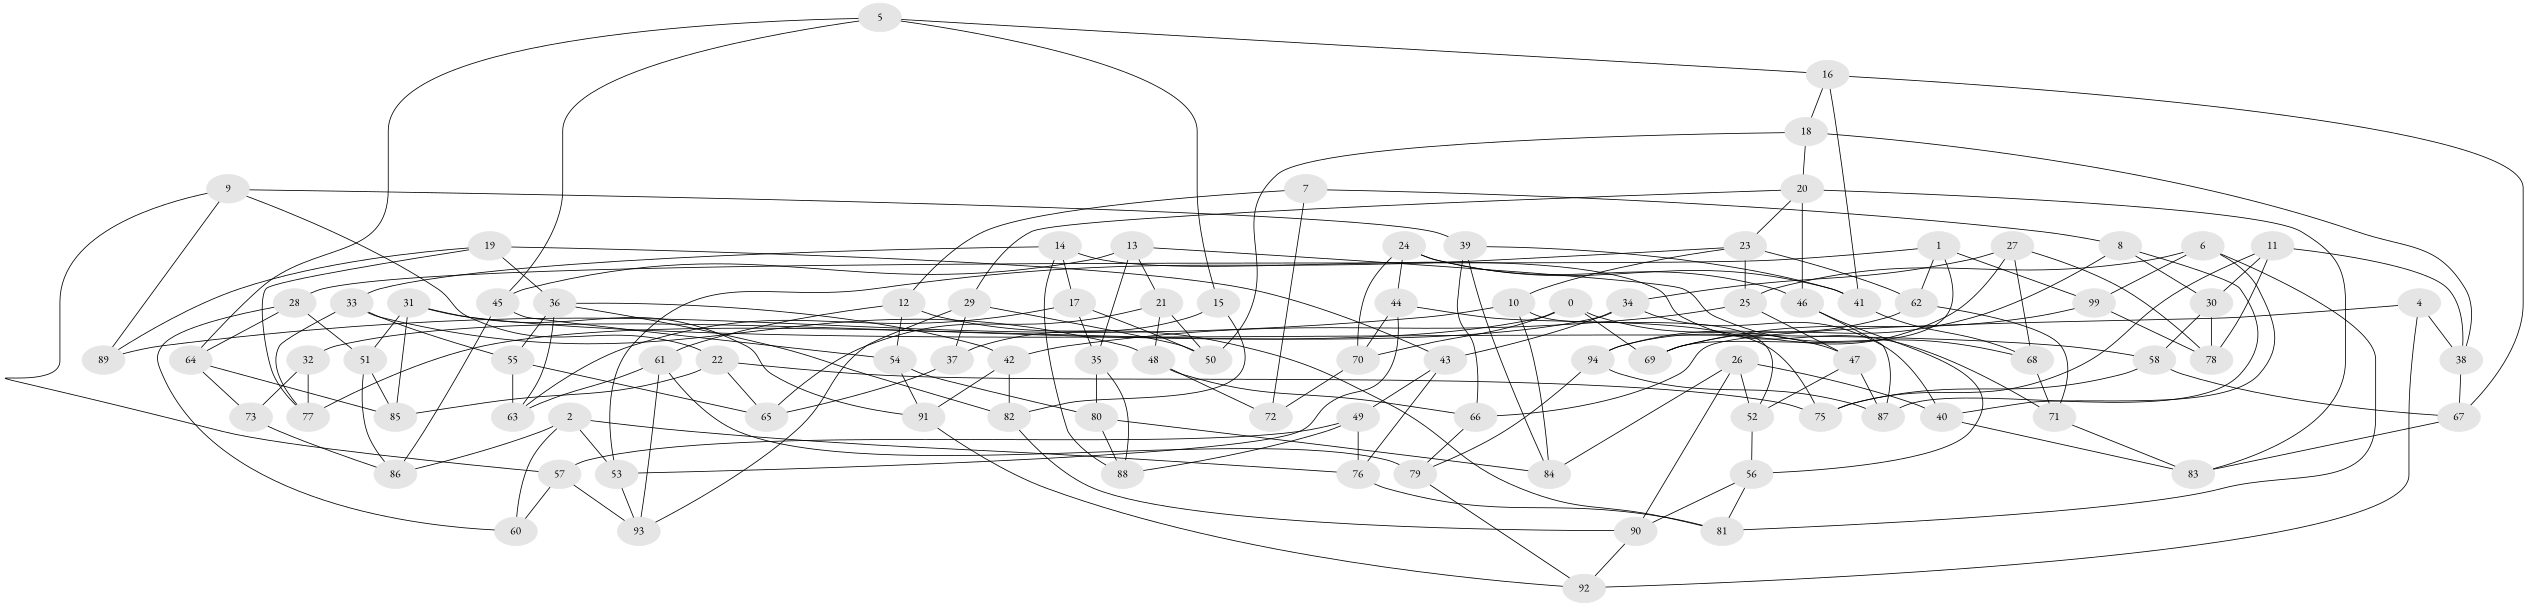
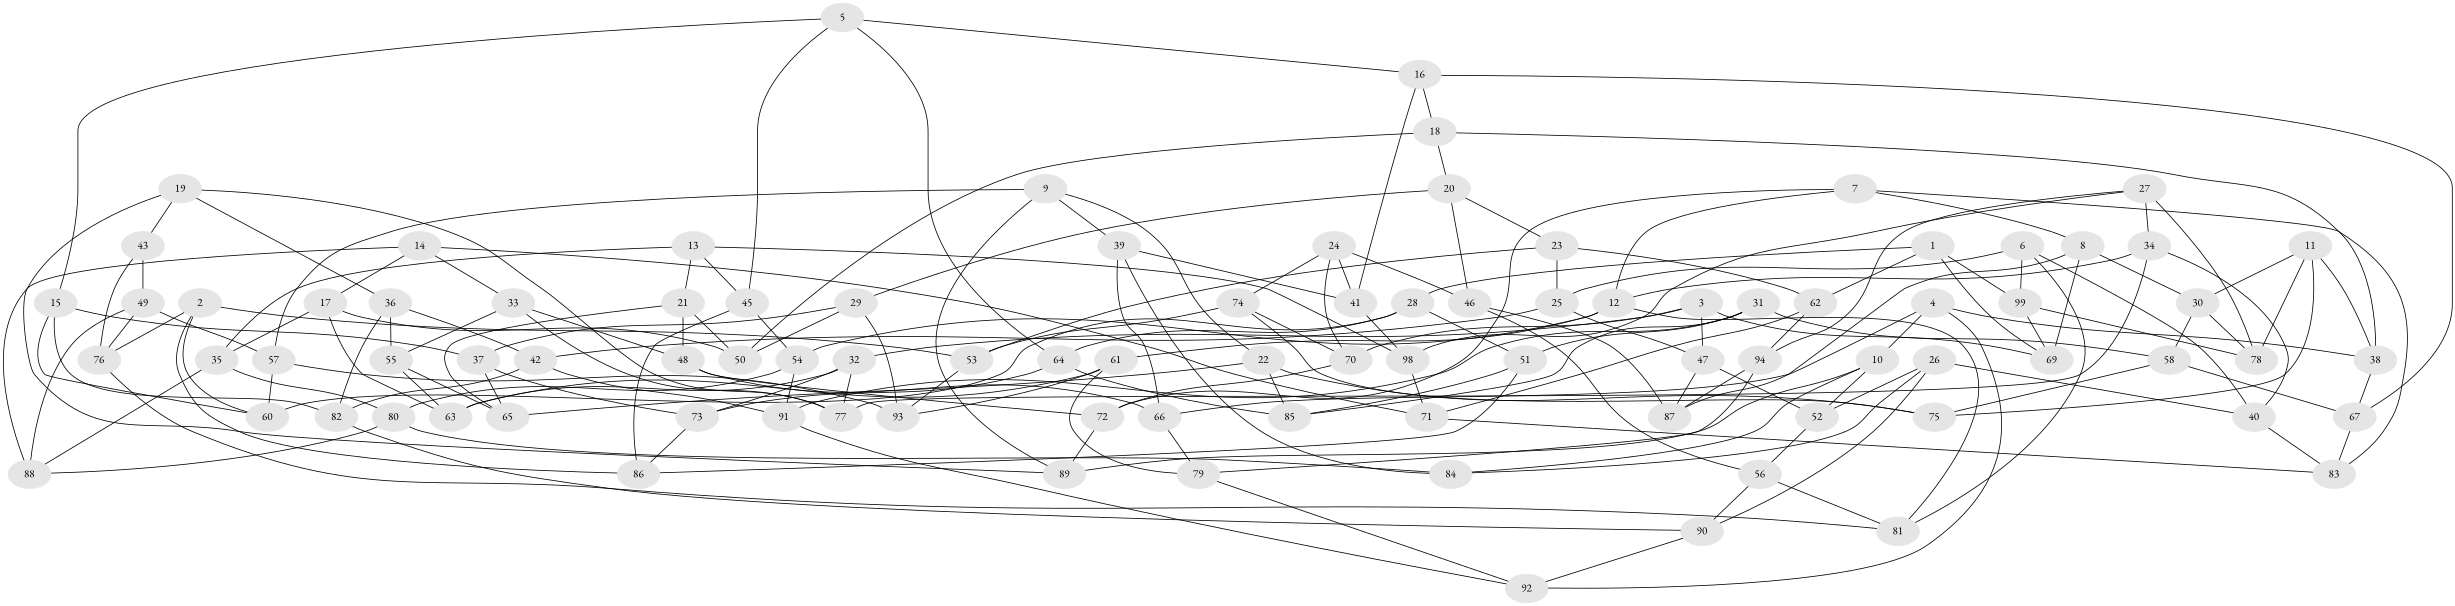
  graph {
    fontname="EB Garamond"
    node [color=gray90 fontname="EB Garamond" style=filled]
    edge [fontname="EB Garamond"]
    1
    28
    n3 [label=99]
    62
    69
    60
    64
    51
    78
    71
    n11 [label=94]
    2
    53
    76
    86
    93
    81
-   3 [label=0]
+   3
    32
    47
    70
    63
    77
    73
    87
    52
    72
    4
    10
    38
    66
    92
    89
    84
    67
    79
    5
    15
    16
    45
    37
    82
    18
    41
    54
    85
    6
    25
    40
    42
    83
    7
    8
    12
    30
    61
    58
    9
    22
    39
    57
    75
    65
    56
    11
    91
    80
    13
    21
    35
-   68
+   68 [label=98]
    50
    48
    88
    14
    17
    33
    55
    90
    20
    23
    29
    46
    19
    36
    43
    49
    24
-   44
+   44 [label=74]
    26
    27
    34
    31
    1 -- 28
    1 -- n3
    1 -- 62
    1 -- 69
    28 -- 60
    28 -- 64
    28 -- 51
    n3 -- 69
    n3 -- 78
    62 -- 71
    62 -- n11
    64 -- 73
    64 -- 85
    51 -- 86
    51 -- 85
    71 -- 83
    n11 -- 87
    n11 -- 79
    2 -- 60
    2 -- 53
    2 -- 76
    2 -- 86
    53 -- 93
    76 -- 81
    3 -- 69
    3 -- 32
    3 -- 47
    3 -- 70
-   36 -- 63
+   32 -- 63
    32 -- 77
    32 -- 73
    47 -- 87
    47 -- 52
    70 -- 72
    73 -- 86
    52 -- 56
-   23 -- 10
+   72 -- 89
+   4 -- 10
    4 -- 38
    4 -- 66
    4 -- 92
    10 -- 52
    10 -- 89
    10 -- 84
    38 -- 67
    66 -- 79
    67 -- 83
    79 -- 92
    5 -- 64
    5 -- 15
    5 -- 16
    5 -- 45
+   15 -- 60
    15 -- 37
    15 -- 82
    16 -- 67
    16 -- 18
    16 -- 41
    45 -- 86
    45 -- 54
+   37 -- 73
    37 -- 65
    82 -- 90
    18 -- 38
    18 -- 50
    18 -- 20
    41 -- 68
    54 -- 91
    54 -- 80
    6 -- n3
    6 -- 81
    6 -- 25
    6 -- 40
    25 -- 47
    25 -- 42
    40 -- 83
    42 -- 82
    42 -- 91
    7 -- 72
-   20 -- 83
+   7 -- 83
    7 -- 8
    7 -- 12
    8 -- 69
    8 -- 87
    8 -- 30
    12 -- 81
    12 -- 54
    12 -- 61
    30 -- 78
    30 -- 58
    61 -- 93
    61 -- 63
    61 -- 79
    58 -- 67
    58 -- 75
    9 -- 89
    9 -- 22
    9 -- 39
    9 -- 57
    22 -- 85
    22 -- 75
    22 -- 65
    39 -- 66
    39 -- 84
    39 -- 41
    57 -- 60
    57 -- 93
    56 -- 81
    56 -- 90
    11 -- 78
    11 -- 38
    11 -- 30
    11 -- 75
    91 -- 92
    80 -- 84
    80 -- 88
    13 -- 45
    13 -- 21
    13 -- 35
    13 -- 68
    21 -- 65
    21 -- 50
    21 -- 48
    35 -- 80
    35 -- 88
    68 -- 71
    48 -- 72
    48 -- 66
    14 -- 71
    14 -- 88
    14 -- 17
    14 -- 33
    17 -- 63
    17 -- 35
    17 -- 50
    33 -- 77
    33 -- 48
    33 -- 55
    55 -- 63
    55 -- 65
    90 -- 92
    20 -- 23
    20 -- 29
    20 -- 46
    23 -- 62
    23 -- 53
    23 -- 25
    29 -- 93
    29 -- 37
    29 -- 50
    46 -- 87
    46 -- 56
    19 -- 77
    19 -- 89
    19 -- 36
    19 -- 43
    36 -- 82
    36 -- 42
    36 -- 55
    43 -- 76
    43 -- 49
    49 -- 76
    49 -- 57
    49 -- 88
    24 -- 70
    24 -- 41
    24 -- 46
    24 -- 44
    44 -- 53
    44 -- 70
    44 -- 75
    26 -- 52
    26 -- 84
    26 -- 40
    26 -- 90
    27 -- 78
    27 -- n11
    27 -- 68
    27 -- 34
    34 -- 77
    34 -- 40
-   34 -- 43
+   34 -- 12
    31 -- 51
    31 -- 85
    31 -- 58
    31 -- 91
  }
